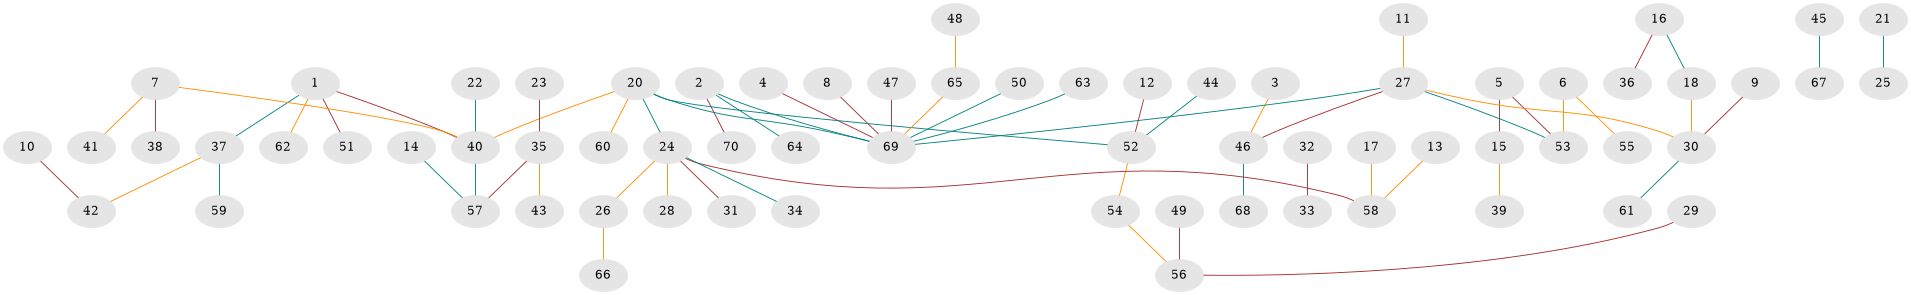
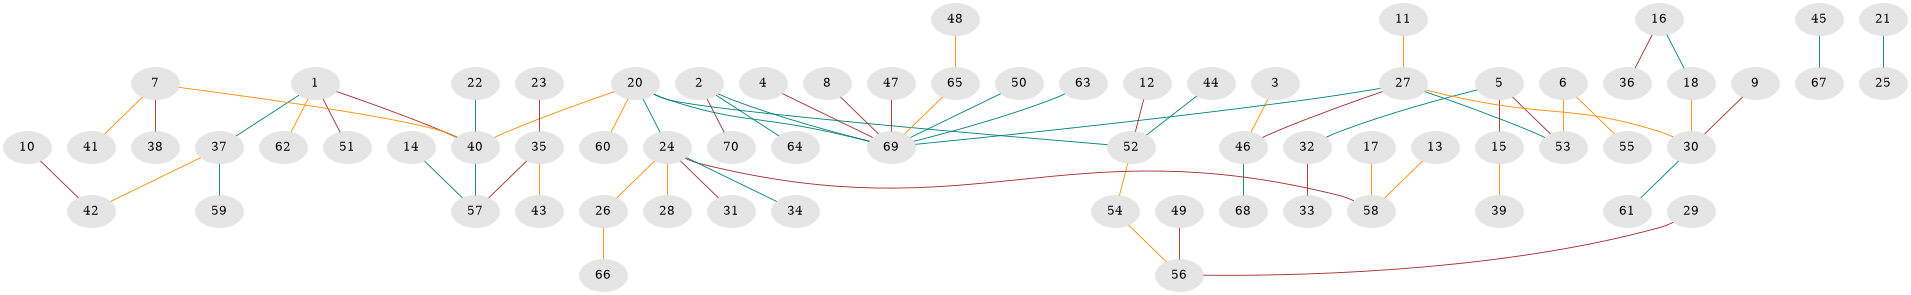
  graph {
    node [color=gray90 style=filled]
    edge [color=darkorange weight=1.0]
    1
    37
    40
    51
    62
    42
    59
    57
    2
    64
    69
    70
    3
    46
    68
    4
    5
    15
    32
    53
    39
    33
    6
    55
    7
    38
    41
    8
    9
    30
    61
    10
    11
    27
    12
    52
    54
    13
    58
    14
    16
    18
    36
    17
    45
    67
    20
    24
    60
    26
    28
    31
    34
    21
    25
    22
    23
    35
    43
    66
    29
    56
    44
    47
    48
    65
    49
    50
    63
    1 -- 37 [color=teal]
    1 -- 40 [color=brown]
    1 -- 51 [color=brown]
    1 -- 62
    37 -- 42
    37 -- 59 [color=teal]
    40 -- 57 [color=teal]
    2 -- 64 [color=teal]
    2 -- 69 [color=teal]
    2 -- 70 [color=brown]
    3 -- 46
    46 -- 68 [color=teal]
    4 -- 69 [color=brown]
    5 -- 15 [color=brown]
+   5 -- 32 [color=teal]
    5 -- 53 [color=brown]
    15 -- 39
    32 -- 33 [color=brown]
    6 -- 53
    6 -- 55
    7 -- 40
    7 -- 38 [color=brown]
    7 -- 41
    8 -- 69 [color=brown]
    9 -- 30 [color=brown]
    30 -- 61 [color=teal]
    10 -- 42 [color=brown]
    11 -- 27
    27 -- 69 [color=teal]
    27 -- 46 [color=brown]
    27 -- 53 [color=teal]
    27 -- 30
    12 -- 52 [color=brown]
    52 -- 54
    54 -- 56
    13 -- 58
    14 -- 57 [color=teal]
    16 -- 18 [color=teal]
    16 -- 36 [color=brown]
    18 -- 30
    17 -- 58
    45 -- 67 [color=teal]
    20 -- 40
    20 -- 69 [color=teal]
    20 -- 52 [color=teal]
    20 -- 24 [color=teal]
    20 -- 60
    24 -- 58 [color=brown]
    24 -- 26
    24 -- 28
    24 -- 31 [color=brown]
    24 -- 34 [color=teal]
    26 -- 66
    21 -- 25 [color=teal]
    22 -- 40 [color=teal]
    23 -- 35 [color=brown]
    35 -- 57 [color=brown]
    35 -- 43
    29 -- 56 [color=brown]
    44 -- 52 [color=teal]
    47 -- 69 [color=brown]
    48 -- 65
    65 -- 69
    49 -- 56 [color=brown]
    50 -- 69 [color=teal]
    63 -- 69 [color=teal]
  }
